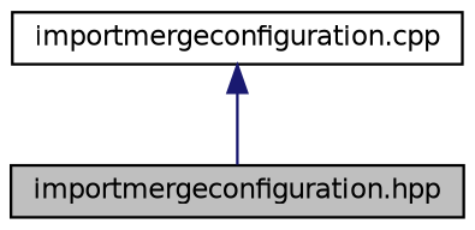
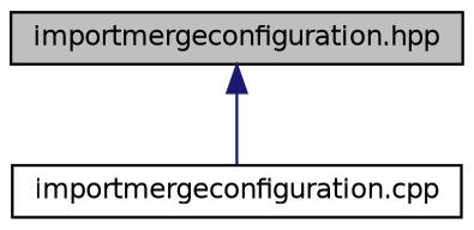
  digraph {
    node [color=black fontname=Helvetica fontsize=10 shape=record style=filled]
    n1 [fillcolor=grey75 fontcolor=black height=0.2 label="importmergeconfiguration.hpp" width=0.4]
    n2 [fillcolor=white height=0.2 label="importmergeconfiguration.cpp" width=0.4]
-   n2 -> n1 [color=midnightblue dir=back fontname=Helvetica fontsize=10 labelfontname=Helvetica labelfontsize=10 style=solid]
+   n1 -> n2 [color=midnightblue dir=back fontname=Helvetica fontsize=10 labelfontname=Helvetica labelfontsize=10 style=solid]
  }
